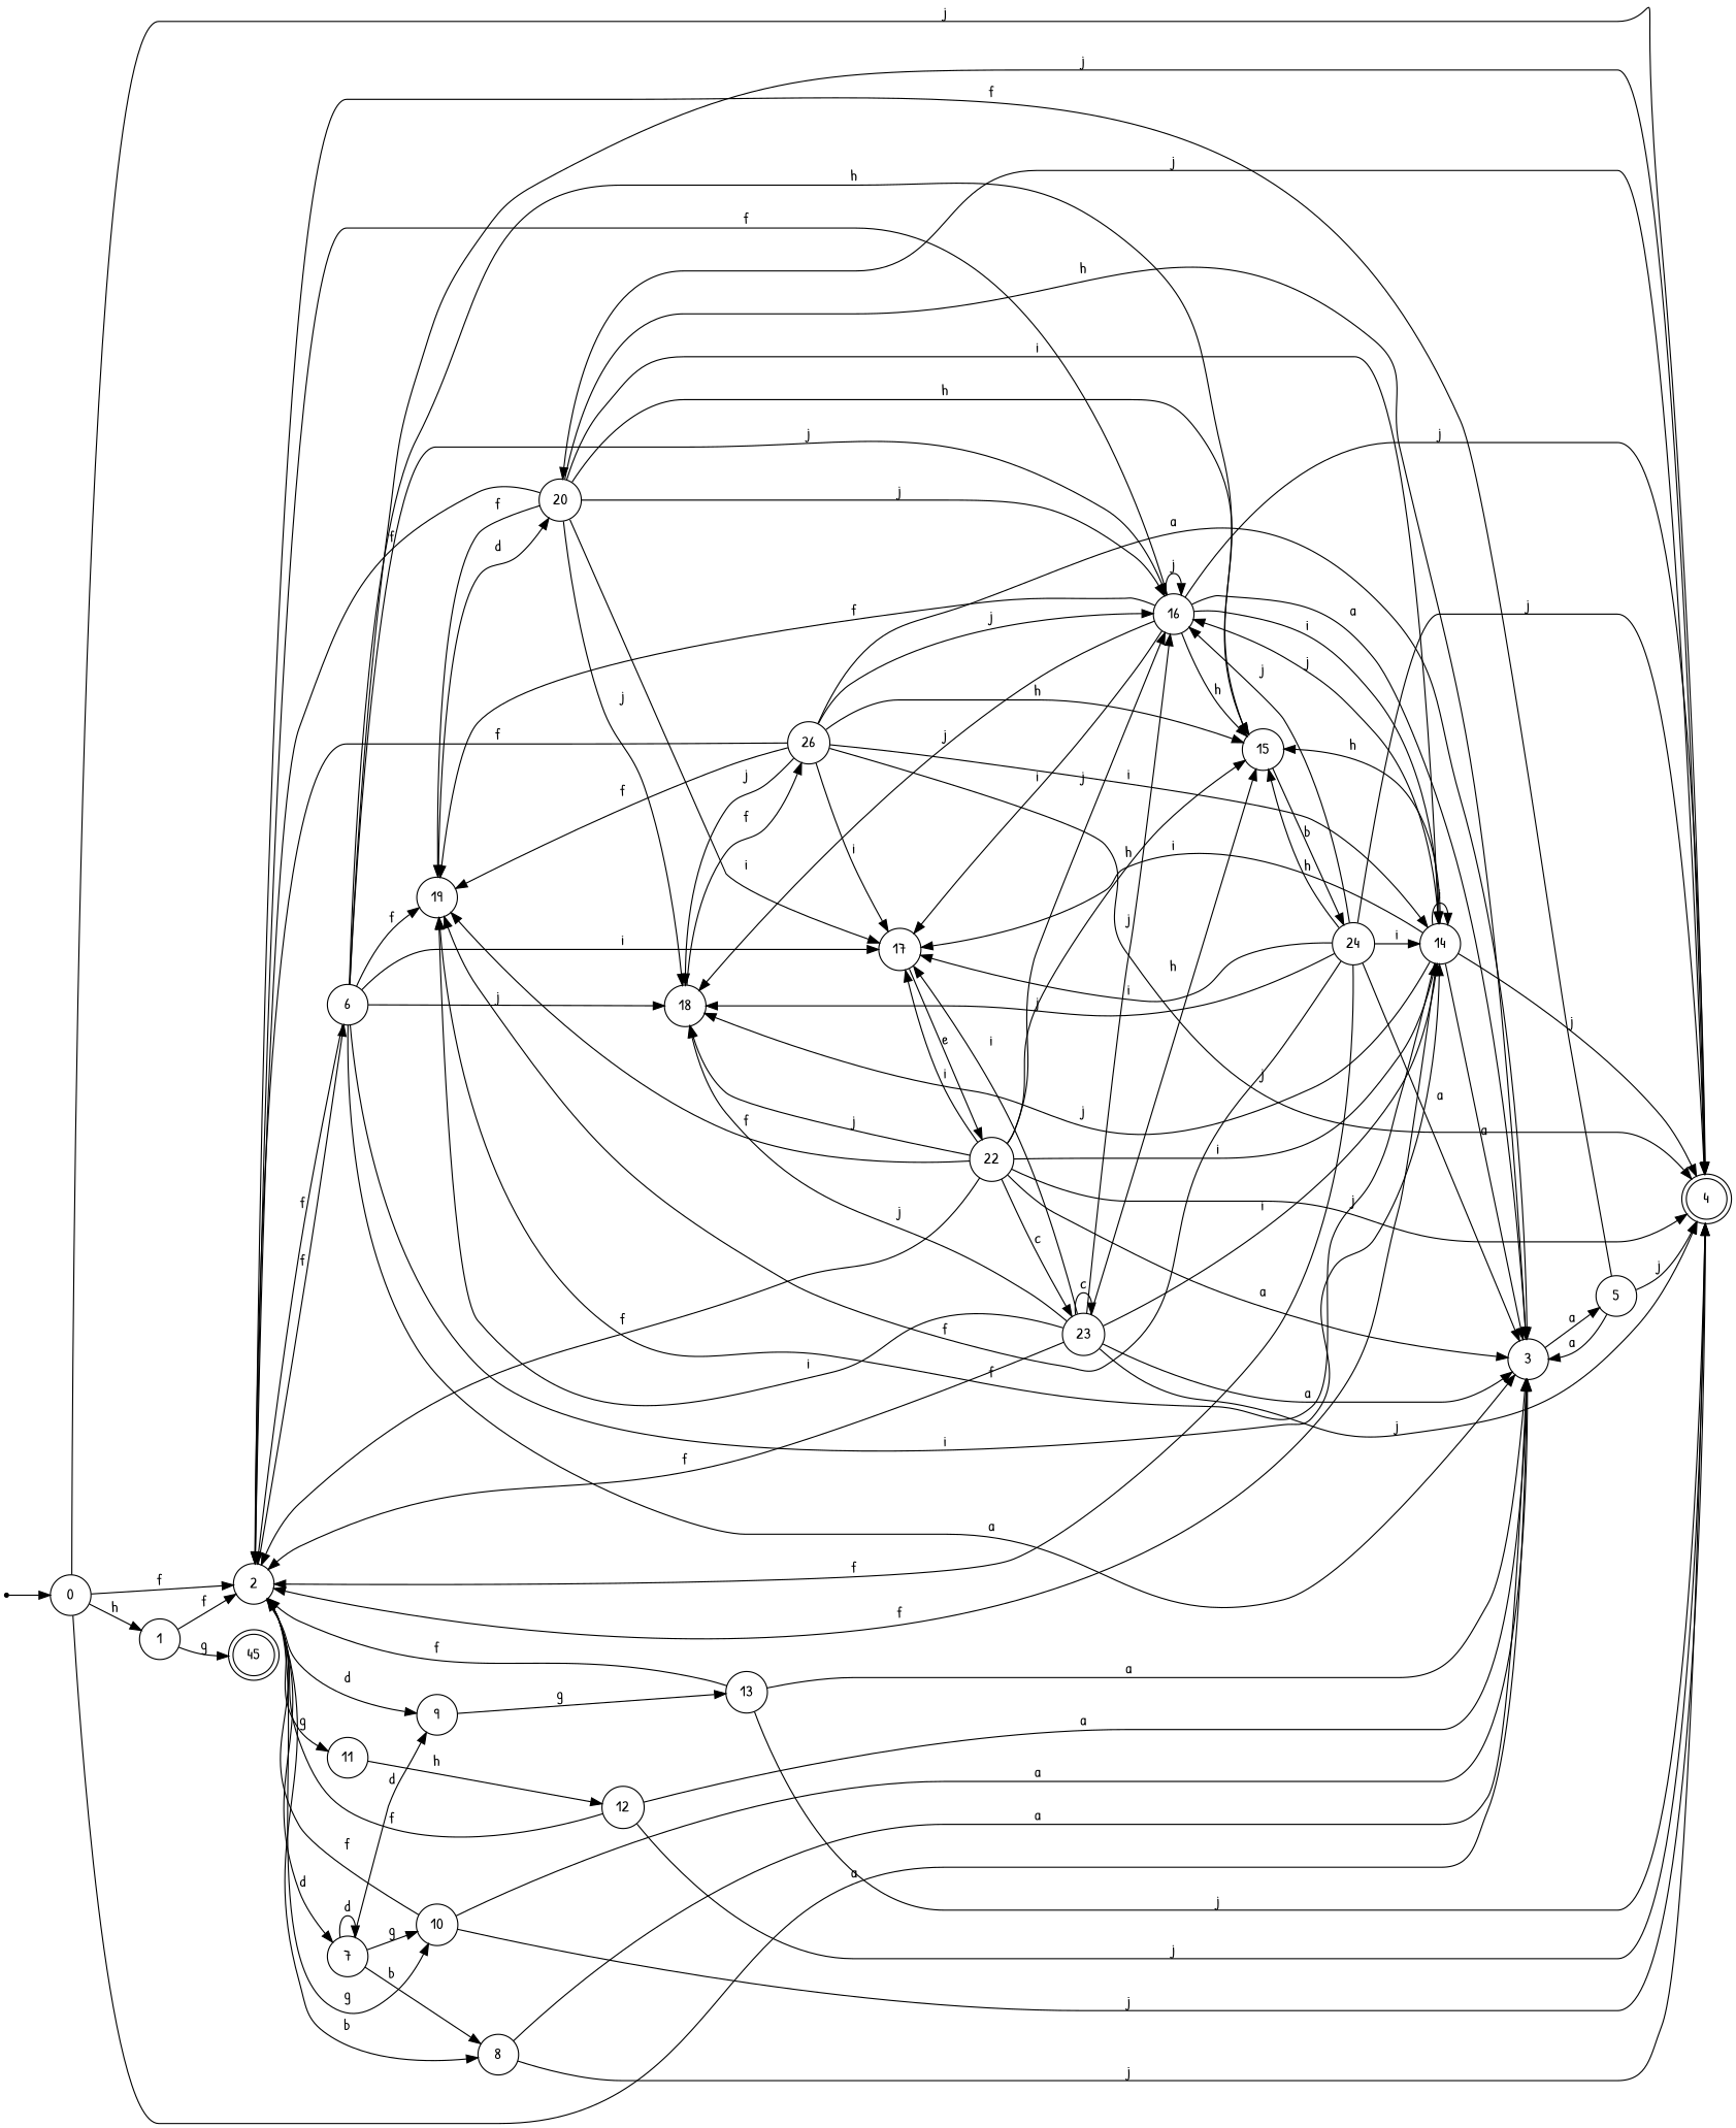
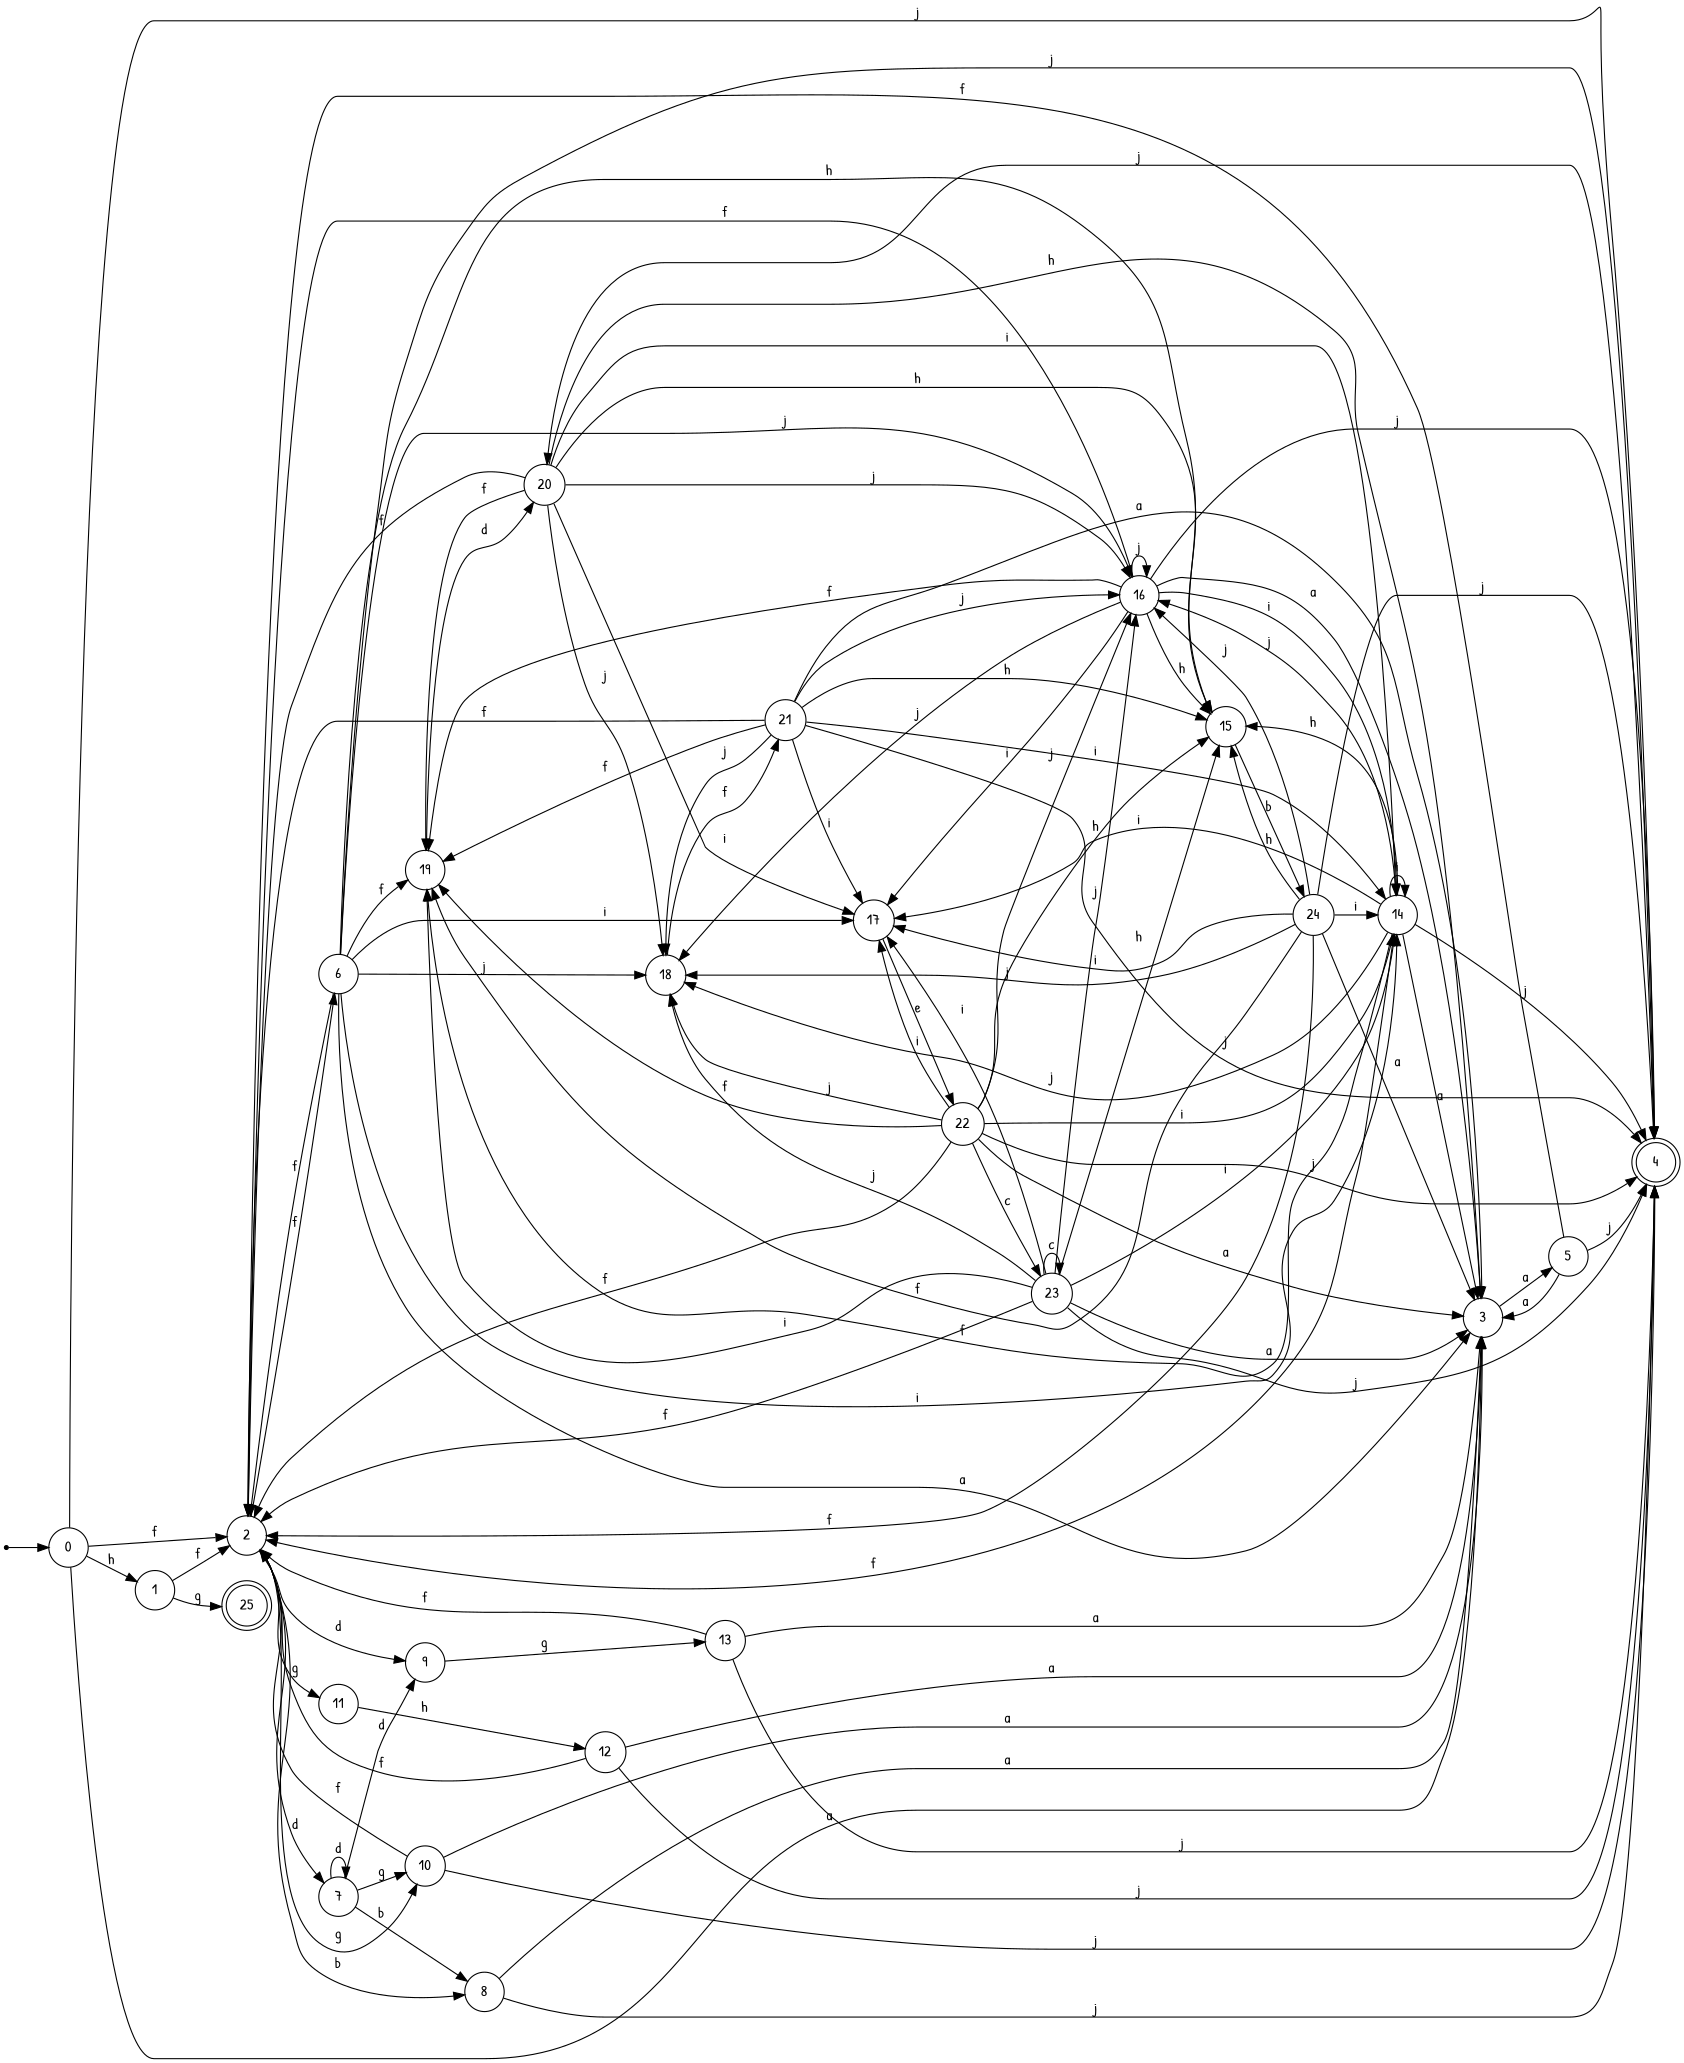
  digraph {
    fontname="Patrick Hand"
    rankdir=LR
    node [fontname="Patrick Hand" shape=circle]
    edge [fontname="Patrick Hand"]
    dummy0 [shape=point]
    0
    1
    2
    3
    4 [shape=doublecircle]
-   25 [shape=doublecircle label=45]
+   25 [shape=doublecircle]
    6
    7
    8
    9
    10
    11
    5
    20
    14
    15
    16
    17
    18
    19
    13
    12
    24
    22
-   21 [label=26]
+   21
    23
    dummy0 -> 0
    0 -> 1 [label=h]
    0 -> 2 [label=f]
    0 -> 3 [label=a]
    0 -> 4 [label=j]
    1 -> 2 [label=f]
    1 -> 25 [label=g]
    2 -> 6 [label=f]
    2 -> 7 [label=d]
    2 -> 8 [label=b]
    2 -> 9 [label=d]
    2 -> 10 [label=g]
    2 -> 11 [label=g]
    3 -> 5 [label=a]
    4 -> 20 [label=j]
    6 -> 2 [label=f]
    6 -> 3 [label=a]
    6 -> 4 [label=j]
    6 -> 14 [label=i]
    6 -> 15 [label=h]
    6 -> 16 [label=j]
    6 -> 17 [label=i]
    6 -> 18 [label=j]
    6 -> 19 [label=f]
    7 -> 7 [label=d]
    7 -> 8 [label=b]
    7 -> 9 [label=d]
    7 -> 10 [label=g]
    8 -> 3 [label=a]
    8 -> 4 [label=j]
    9 -> 13 [label=g]
    10 -> 2 [label=f]
    10 -> 3 [label=a]
    10 -> 4 [label=j]
    11 -> 12 [label=h]
    5 -> 2 [label=f]
    5 -> 3 [label=a]
    5 -> 4 [label=j]
    20 -> 2 [label=f]
    20 -> 3 [label=h]
    20 -> 14 [label=i]
    20 -> 15 [label=h]
    20 -> 16 [label=j]
    20 -> 17 [label=i]
    20 -> 18 [label=j]
    20 -> 19 [label=f]
    14 -> 2 [label=f]
    14 -> 3 [label=a]
    14 -> 4 [label=j]
    14 -> 14 [label=i]
    14 -> 15 [label=h]
    14 -> 16 [label=j]
    14 -> 17 [label=i]
    14 -> 18 [label=j]
    14 -> 19 [label=f]
    15 -> 24 [label=b]
    16 -> 2 [label=f]
    16 -> 3 [label=a]
    16 -> 4 [label=j]
    16 -> 14 [label=i]
    16 -> 15 [label=h]
    16 -> 16 [label=j]
    16 -> 17 [label=i]
    16 -> 18 [label=j]
    16 -> 19 [label=f]
    17 -> 22 [label=e]
    18 -> 21 [label=f]
    19 -> 20 [label=d]
    13 -> 2 [label=f]
    13 -> 3 [label=a]
    13 -> 4 [label=j]
    12 -> 2 [label=f]
    12 -> 3 [label=a]
    12 -> 4 [label=j]
    24 -> 2 [label=f]
    24 -> 3 [label=a]
    24 -> 4 [label=j]
    24 -> 14 [label=i]
    24 -> 15 [label=h]
    24 -> 16 [label=j]
    24 -> 17 [label=i]
    24 -> 18 [label=j]
    24 -> 19 [label=f]
    22 -> 2 [label=f]
    22 -> 3 [label=a]
    22 -> 4 [label=j]
    22 -> 14 [label=i]
    22 -> 15 [label=h]
    22 -> 16 [label=j]
    22 -> 17 [label=i]
    22 -> 18 [label=j]
    22 -> 19 [label=f]
    22 -> 23 [label=c]
    21 -> 2 [label=f]
    21 -> 3 [label=a]
    21 -> 4 [label=j]
    21 -> 14 [label=i]
    21 -> 15 [label=h]
    21 -> 16 [label=j]
    21 -> 17 [label=i]
    21 -> 18 [label=j]
    21 -> 19 [label=f]
    23 -> 2 [label=f]
    23 -> 3 [label=a]
    23 -> 4 [label=j]
    23 -> 14 [label=i]
    23 -> 15 [label=h]
    23 -> 16 [label=j]
    23 -> 17 [label=i]
    23 -> 18 [label=j]
    23 -> 19 [label=i]
    23 -> 23 [label=c]
  }
